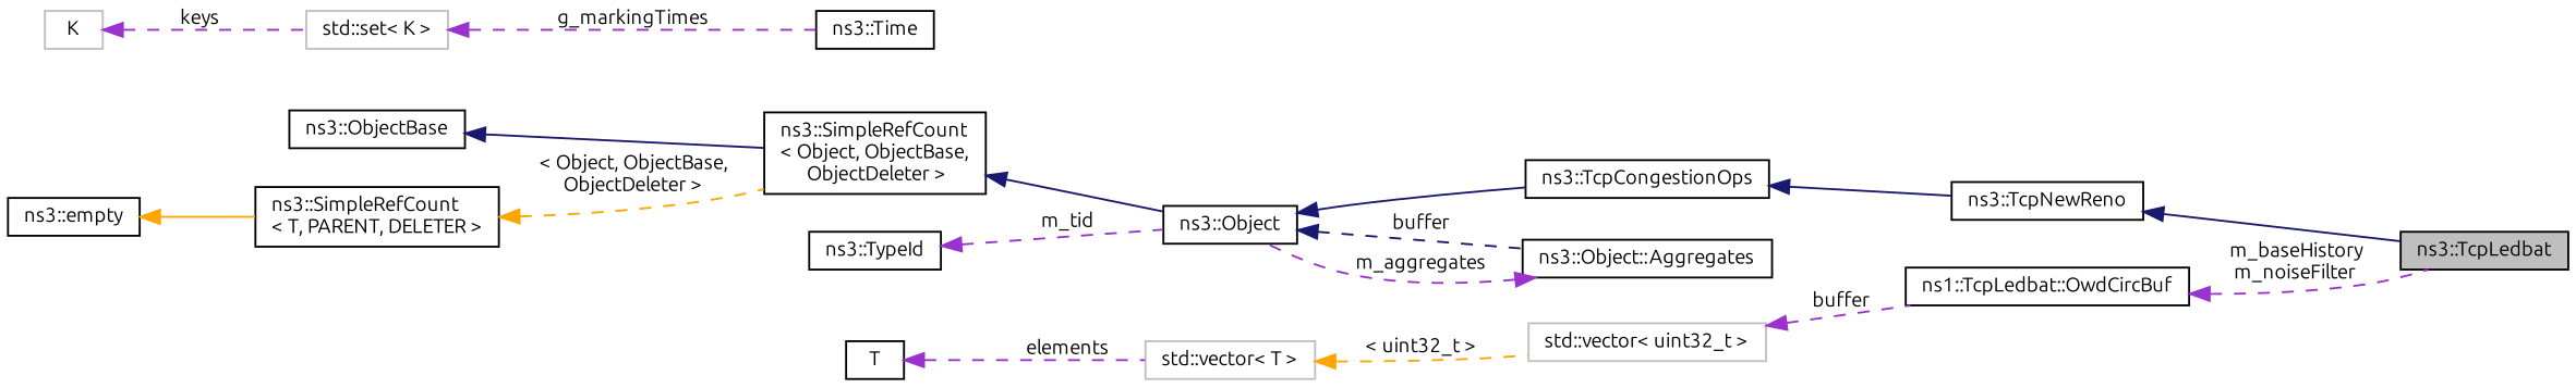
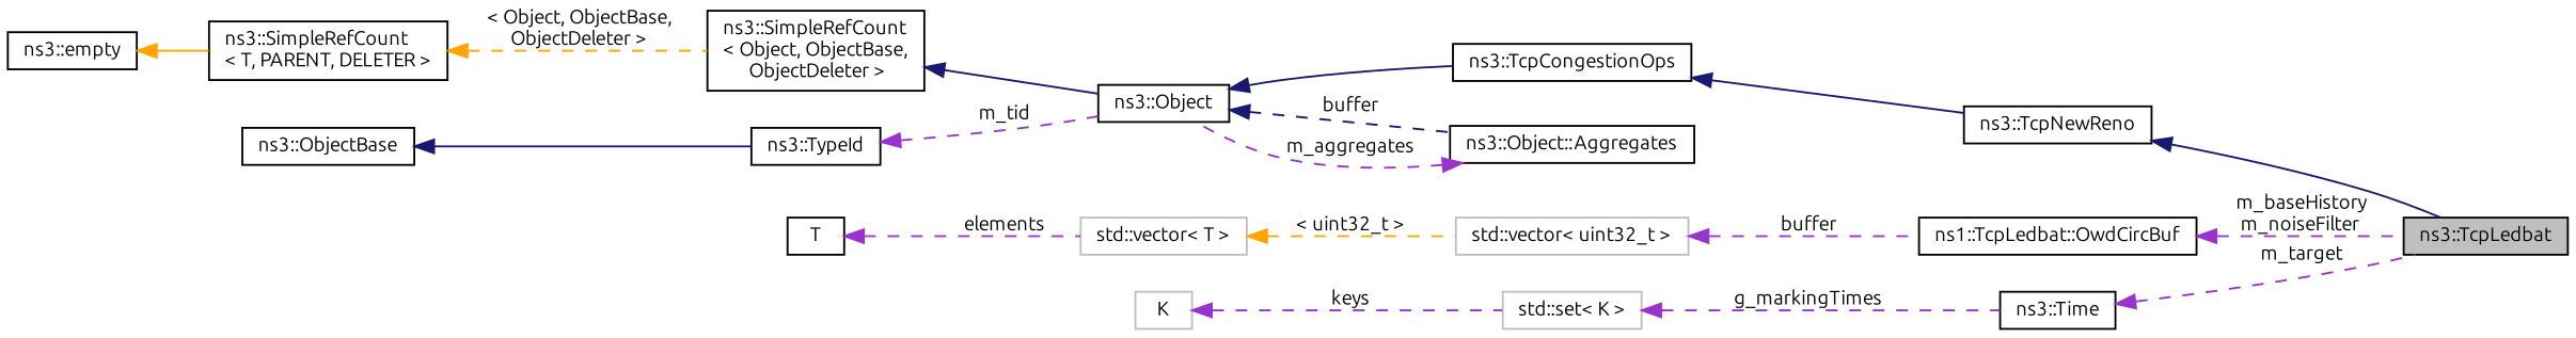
  digraph {
    fontname=Ubuntu
    rankdir=LR
    node [color=black fillcolor=white fontname=Ubuntu fontsize=10 shape=record style=filled]
    edge [color=darkorchid3 dir=back fontname=Ubuntu fontsize=10 labelfontname=Helvetica labelfontsize=10 style=dashed]
    n1 [fillcolor=grey75 fontcolor=black height=0.2 label="ns3::TcpLedbat" width=0.4]
    n2 [height=0.2 label="ns3::TcpNewReno" width=0.4]
    n3 [height=0.2 label="ns3::TcpCongestionOps" width=0.4]
    n4 [height=0.2 label="ns3::Object" width=0.4]
    n5 [height=0.2 label="ns3::Object::Aggregates" width=0.4]
    n6 [height=0.2 label="ns3::SimpleRefCount\l\< Object, ObjectBase,\l ObjectDeleter \>" width=0.4]
    n7 [height=0.2 label="ns3::ObjectBase" width=0.4]
    n8 [height=0.2 label="ns3::SimpleRefCount\l\< T, PARENT, DELETER \>" width=0.4]
    n9 [height=0.2 label="ns3::empty" width=0.4]
    n10 [height=0.2 label="ns3::TypeId" width=0.4]
    n11 [height=0.2 label="ns1::TcpLedbat::OwdCircBuf" width=0.4]
    n12 [color=grey75 height=0.2 label="std::vector\< uint32_t \>" width=0.4]
    n13 [color=grey75 height=0.2 label="std::vector\< T \>" width=0.4]
    n14 [height=0.2 label=T width=0.4]
    n15 [height=0.2 label="ns3::Time" width=0.4]
    n16 [color=grey75 height=0.2 label="std::set\< K \>" width=0.4]
    n17 [color=grey75 height=0.2 label=K width=0.4]
    n2 -> n1 [color=midnightblue style=solid]
    n3 -> n2 [color=midnightblue style=solid]
    n4 -> n3 [color=midnightblue style=solid]
    n4 -> n5 [color=midnightblue label=" buffer"]
    n5 -> n4 [label=" m_aggregates"]
    n6 -> n4 [color=midnightblue style=solid]
-   n7 -> n6 [color=midnightblue style=solid]
+   n7 -> n10 [color=midnightblue style=solid]
    n8 -> n6 [color=orange label=" \< Object, ObjectBase,\l ObjectDeleter \>"]
    n9 -> n8 [color=orange style=solid]
    n10 -> n4 [label=" m_tid"]
    n11 -> n1 [label=" m_baseHistory\nm_noiseFilter"]
    n12 -> n11 [label=" buffer"]
    n13 -> n12 [color=orange label=" \< uint32_t \>"]
    n14 -> n13 [label=" elements"]
+   n15 -> n1 [label=" m_target"]
    n16 -> n15 [label=" g_markingTimes"]
    n17 -> n16 [label=" keys"]
  }
